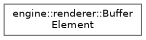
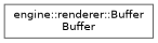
  digraph {
    rankdir=TB
-   n1 [color=gray40 fillcolor=white fontname=Helvetica fontsize=10 height=0.2 label="engine::renderer::Buffer\lElement" shape=box style=filled width=0.4]
+   n1 [color=gray40 fillcolor=white fontname=Helvetica fontsize=10 height=0.2 label="engine::renderer::Buffer\lBuffer" shape=box style=filled width=0.4]
  }
